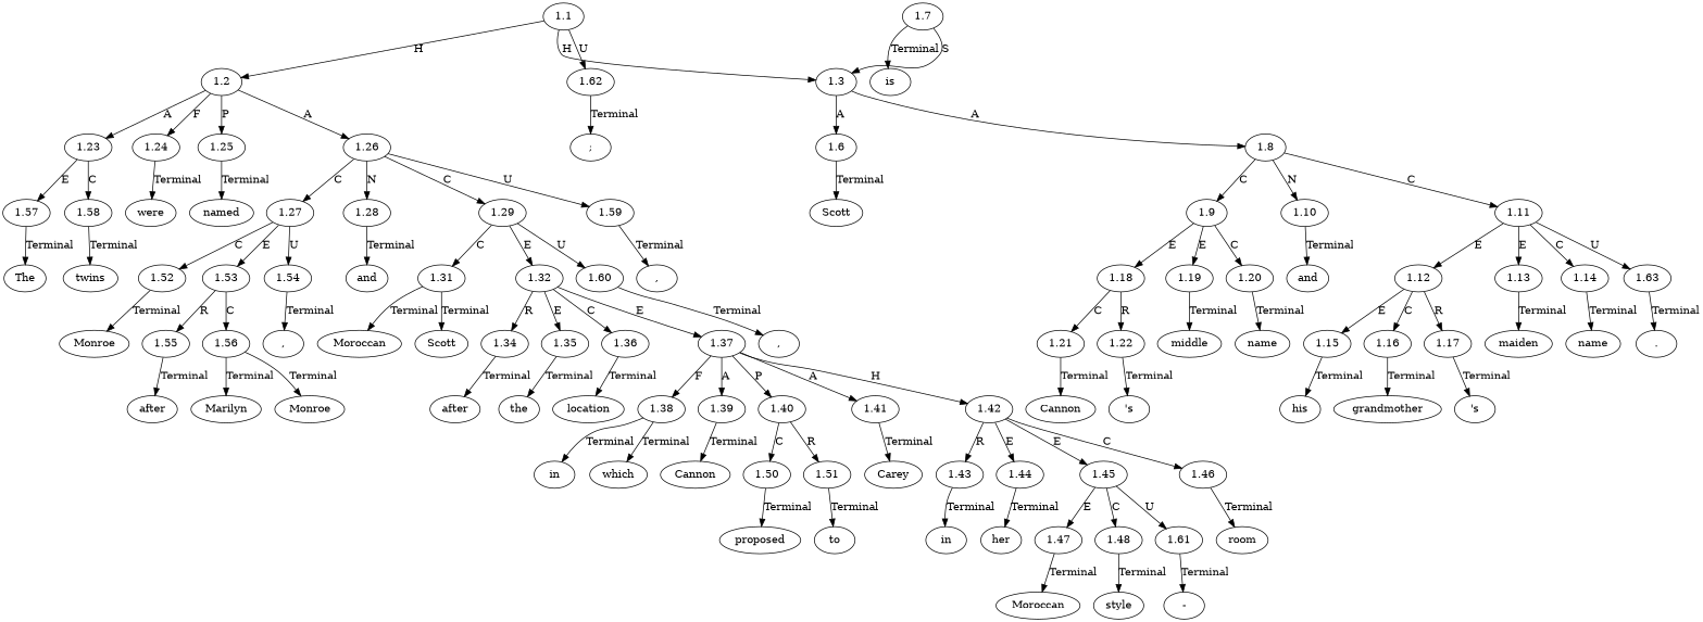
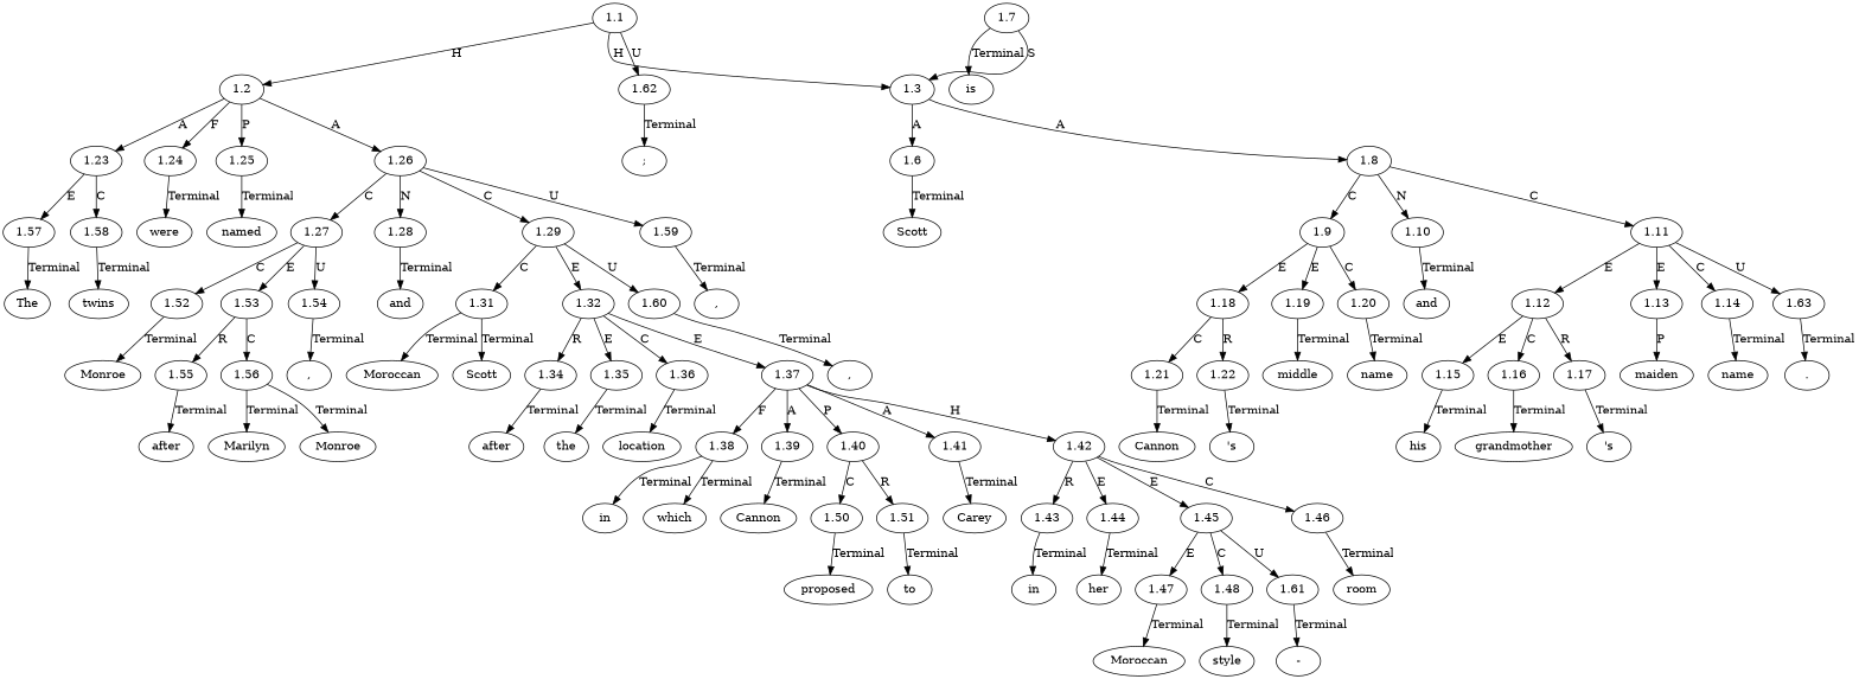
  digraph {
    node [ordering=out]
    edge [ordering=out]
    n1 [label=The]
    n2 [label=","]
    n3 [label=and]
    n4 [label=Moroccan]
    n5 [label=Scott]
    n6 [label=","]
    n7 [label=after]
    n8 [label=the]
    n9 [label=location]
    n10 [label=in]
    n11 [label=which]
    n12 [label=twins]
    n13 [label=Cannon]
    n14 [label=proposed]
    n15 [label=to]
    n16 [label=Carey]
    n17 [label=in]
    n18 [label=her]
    n19 [label=Moroccan]
    n20 [label="-"]
    n21 [label=style]
    n22 [label=room]
    n23 [label=were]
    n24 [label=";"]
    n25 [label=Scott]
    n26 [label=is]
    n27 [label=Cannon]
    n28 [label="'s"]
    n29 [label=middle]
    n30 [label=name]
    n31 [label=and]
    n32 [label=his]
    n33 [label=grandmother]
    n34 [label=named]
    n35 [label="'s"]
    n36 [label=maiden]
    n37 [label=name]
    n38 [label="."]
    n39 [label=Monroe]
    n40 [label=","]
    n41 [label=after]
    n42 [label=Marilyn]
    n43 [label=Monroe]
    n44 [label=1.1]
    n45 [label=1.2]
    n46 [label=1.3]
    n47 [label=1.62]
    n48 [label=1.23]
    n49 [label=1.24]
    n50 [label=1.25]
    n51 [label=1.26]
    n52 [label=1.6]
    n53 [label=1.8]
    n54 [label=1.57]
    n55 [label=1.58]
    n56 [label=1.27]
    n57 [label=1.28]
    n58 [label=1.29]
    n59 [label=1.59]
    n60 [label=1.7]
    n61 [label=1.9]
    n62 [label=1.10]
    n63 [label=1.11]
    n64 [label=1.18]
    n65 [label=1.19]
    n66 [label=1.20]
    n67 [label=1.12]
    n68 [label=1.13]
    n69 [label=1.14]
    n70 [label=1.63]
    n71 [label=1.21]
    n72 [label=1.22]
    n73 [label=1.15]
    n74 [label=1.16]
    n75 [label=1.17]
    n76 [label=1.52]
    n77 [label=1.53]
    n78 [label=1.54]
    n79 [label=1.31]
    n80 [label=1.32]
    n81 [label=1.60]
    n82 [label=1.55]
    n83 [label=1.56]
    n84 [label=1.34]
    n85 [label=1.35]
    n86 [label=1.36]
    n87 [label=1.37]
    n88 [label=1.38]
    n89 [label=1.39]
    n90 [label=1.40]
    n91 [label=1.41]
    n92 [label=1.42]
    n93 [label=1.50]
    n94 [label=1.51]
    n95 [label=1.43]
    n96 [label=1.44]
    n97 [label=1.45]
    n98 [label=1.46]
    n99 [label=1.47]
    n100 [label=1.48]
    n101 [label=1.61]
    n44 -> n45 [label=H]
    n44 -> n46 [label=H]
    n44 -> n47 [label=U]
    n45 -> n48 [label=A]
    n45 -> n49 [label=F]
    n45 -> n50 [label=P]
    n45 -> n51 [label=A]
    n46 -> n52 [label=A]
    n46 -> n53 [label=A]
    n47 -> n24 [label=Terminal]
    n48 -> n54 [label=E]
    n48 -> n55 [label=C]
    n49 -> n23 [label=Terminal]
    n50 -> n34 [label=Terminal]
    n51 -> n56 [label=C]
    n51 -> n57 [label=N]
    n51 -> n58 [label=C]
    n51 -> n59 [label=U]
    n52 -> n25 [label=Terminal]
    n53 -> n61 [label=C]
    n53 -> n62 [label=N]
    n53 -> n63 [label=C]
    n54 -> n1 [label=Terminal]
    n55 -> n12 [label=Terminal]
    n56 -> n76 [label=C]
    n56 -> n77 [label=E]
    n56 -> n78 [label=U]
    n57 -> n3 [label=Terminal]
    n58 -> n79 [label=C]
    n58 -> n80 [label=E]
    n58 -> n81 [label=U]
    n59 -> n2 [label=Terminal]
    n60 -> n26 [label=Terminal]
    n60 -> n46 [label=S]
    n61 -> n64 [label=E]
    n61 -> n65 [label=E]
    n61 -> n66 [label=C]
    n62 -> n31 [label=Terminal]
    n63 -> n67 [label=E]
    n63 -> n68 [label=E]
    n63 -> n69 [label=C]
    n63 -> n70 [label=U]
    n64 -> n71 [label=C]
    n64 -> n72 [label=R]
    n65 -> n29 [label=Terminal]
    n66 -> n30 [label=Terminal]
    n67 -> n73 [label=E]
    n67 -> n74 [label=C]
    n67 -> n75 [label=R]
-   n68 -> n36 [label=Terminal]
+   n68 -> n36 [label=P]
    n69 -> n37 [label=Terminal]
    n70 -> n38 [label=Terminal]
    n71 -> n27 [label=Terminal]
    n72 -> n28 [label=Terminal]
    n73 -> n32 [label=Terminal]
    n74 -> n33 [label=Terminal]
    n75 -> n35 [label=Terminal]
    n76 -> n39 [label=Terminal]
    n77 -> n82 [label=R]
    n77 -> n83 [label=C]
    n78 -> n40 [label=Terminal]
    n79 -> n4 [label=Terminal]
    n79 -> n5 [label=Terminal]
    n80 -> n84 [label=R]
    n80 -> n85 [label=E]
    n80 -> n86 [label=C]
    n80 -> n87 [label=E]
    n81 -> n6 [label=Terminal]
    n82 -> n41 [label=Terminal]
    n83 -> n42 [label=Terminal]
    n83 -> n43 [label=Terminal]
    n84 -> n7 [label=Terminal]
    n85 -> n8 [label=Terminal]
    n86 -> n9 [label=Terminal]
    n87 -> n88 [label=F]
    n87 -> n89 [label=A]
    n87 -> n90 [label=P]
    n87 -> n91 [label=A]
    n87 -> n92 [label=H]
    n88 -> n10 [label=Terminal]
    n88 -> n11 [label=Terminal]
    n89 -> n13 [label=Terminal]
    n90 -> n93 [label=C]
    n90 -> n94 [label=R]
    n91 -> n16 [label=Terminal]
    n92 -> n95 [label=R]
    n92 -> n96 [label=E]
    n92 -> n97 [label=E]
    n92 -> n98 [label=C]
    n93 -> n14 [label=Terminal]
    n94 -> n15 [label=Terminal]
    n95 -> n17 [label=Terminal]
    n96 -> n18 [label=Terminal]
    n97 -> n99 [label=E]
    n97 -> n100 [label=C]
    n97 -> n101 [label=U]
    n98 -> n22 [label=Terminal]
    n99 -> n19 [label=Terminal]
    n100 -> n21 [label=Terminal]
    n101 -> n20 [label=Terminal]
  }
